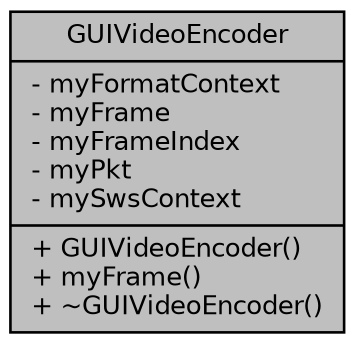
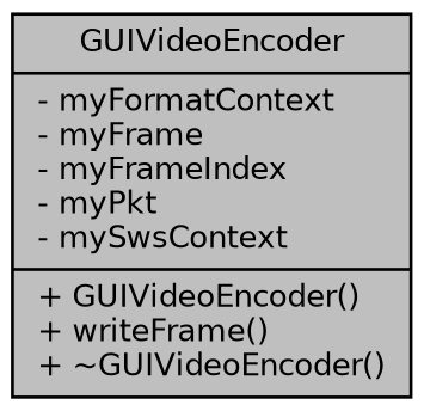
  digraph {
    fontname="DejaVu Sans"
-   n1 [color=black fillcolor=grey75 fontcolor=black fontname="DejaVu Sans" fontsize=10 height=0.2 label="{GUIVideoEncoder\n|- myFormatContext\l- myFrame\l- myFrameIndex\l- myPkt\l- mySwsContext\l|+ GUIVideoEncoder()\l+ myFrame()\l+ ~GUIVideoEncoder()\l}" shape=record style=filled width=0.4]
+   n1 [color=black fillcolor=grey75 fontcolor=black fontname="DejaVu Sans" fontsize=10 height=0.2 label="{GUIVideoEncoder\n|- myFormatContext\l- myFrame\l- myFrameIndex\l- myPkt\l- mySwsContext\l|+ GUIVideoEncoder()\l+ writeFrame()\l+ ~GUIVideoEncoder()\l}" shape=record style=filled width=0.4]
  }
